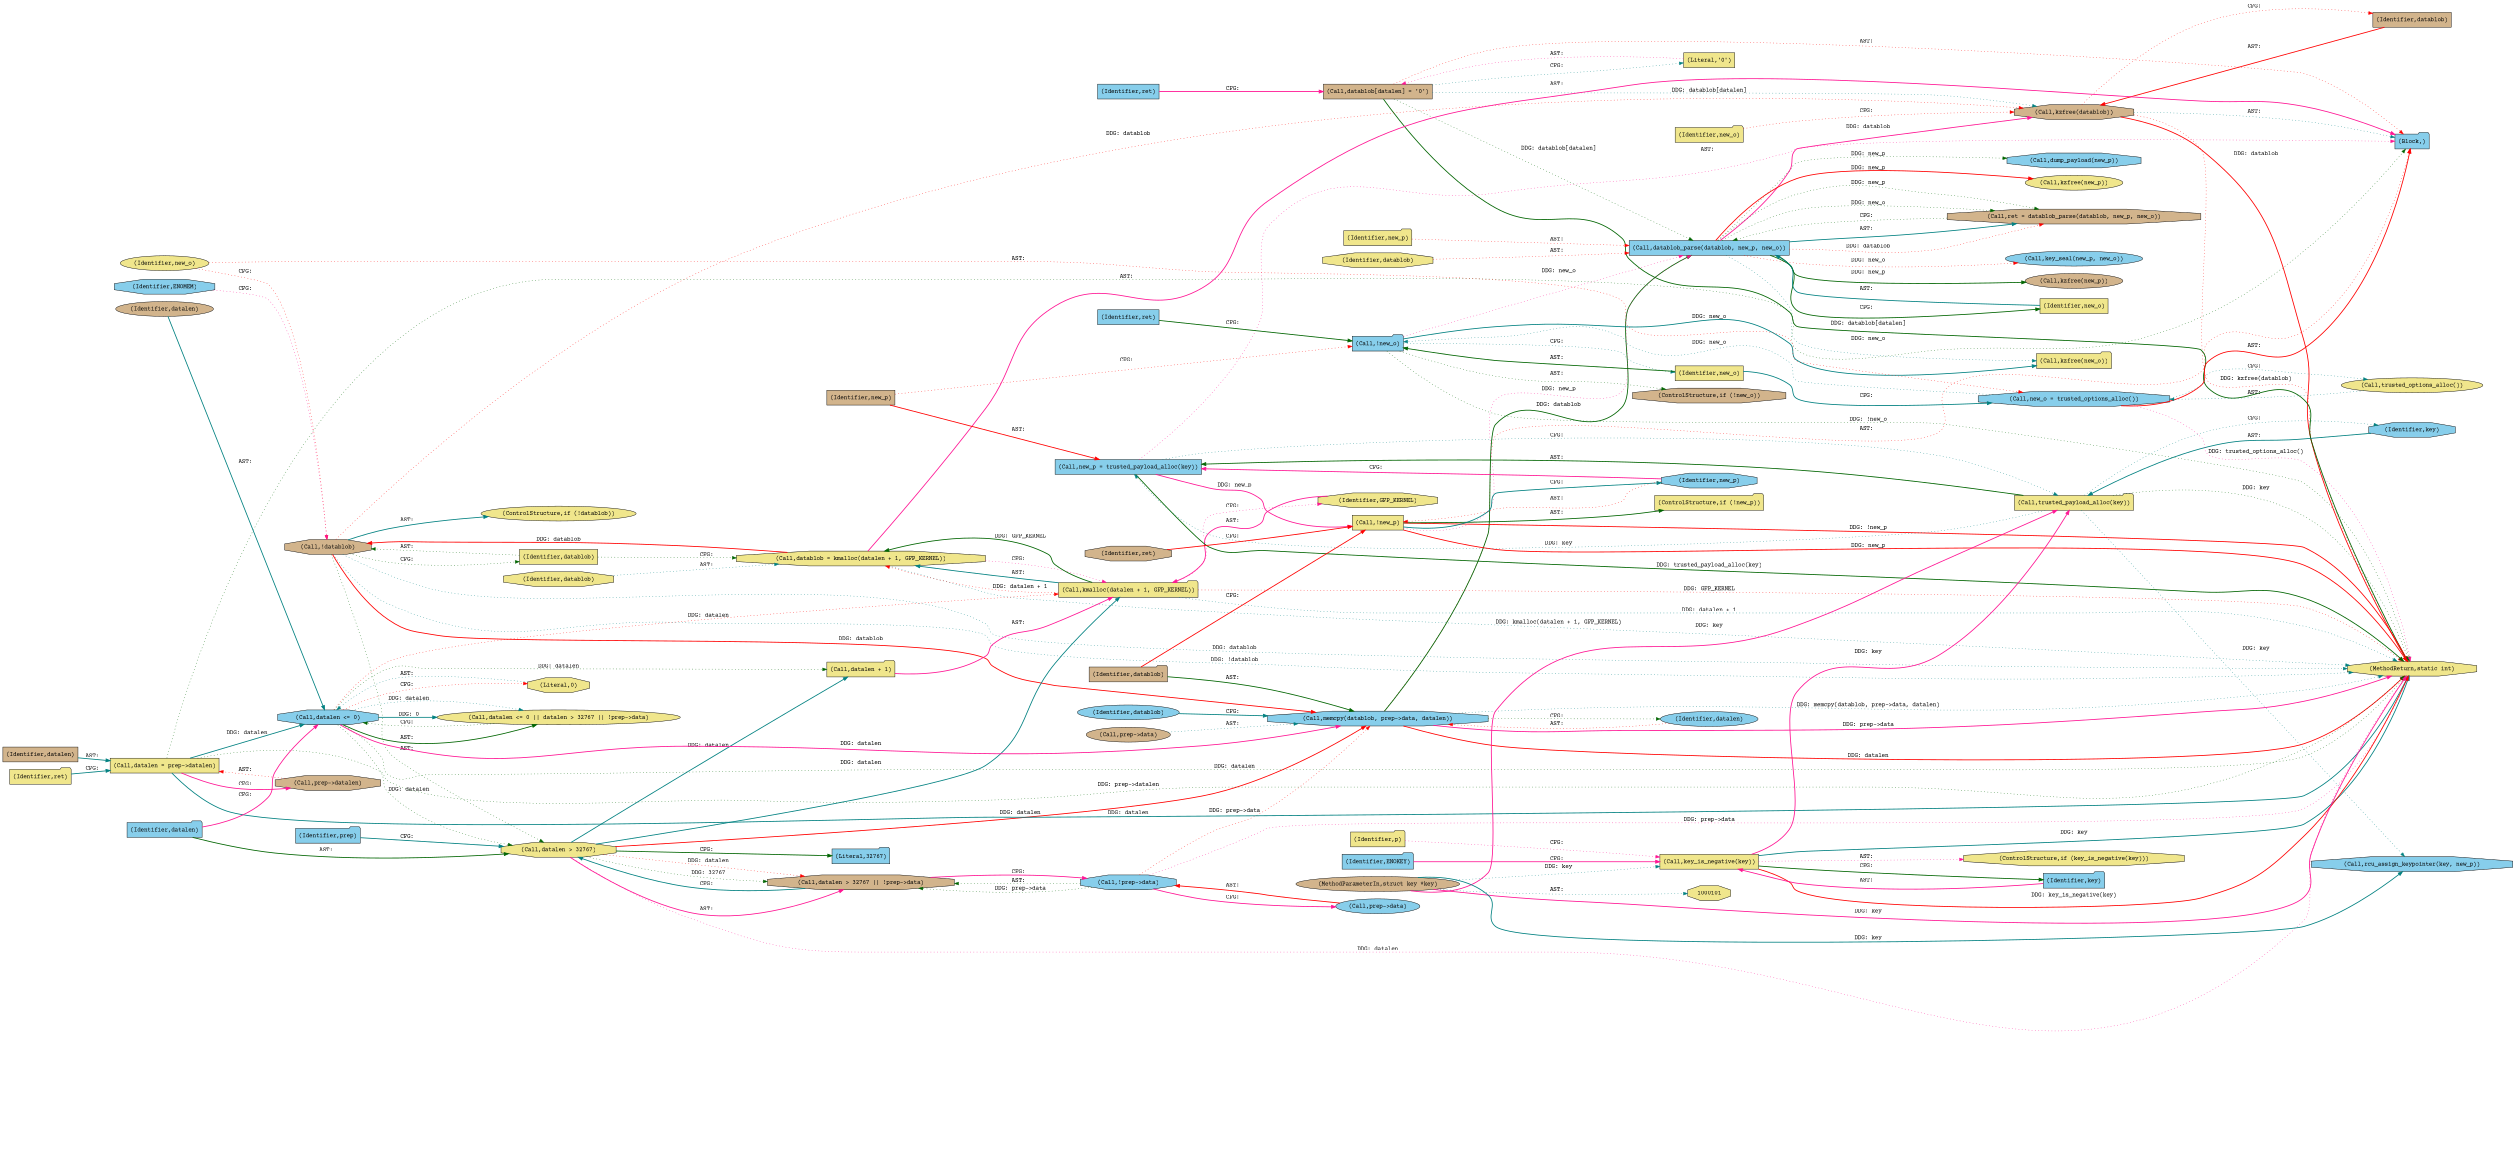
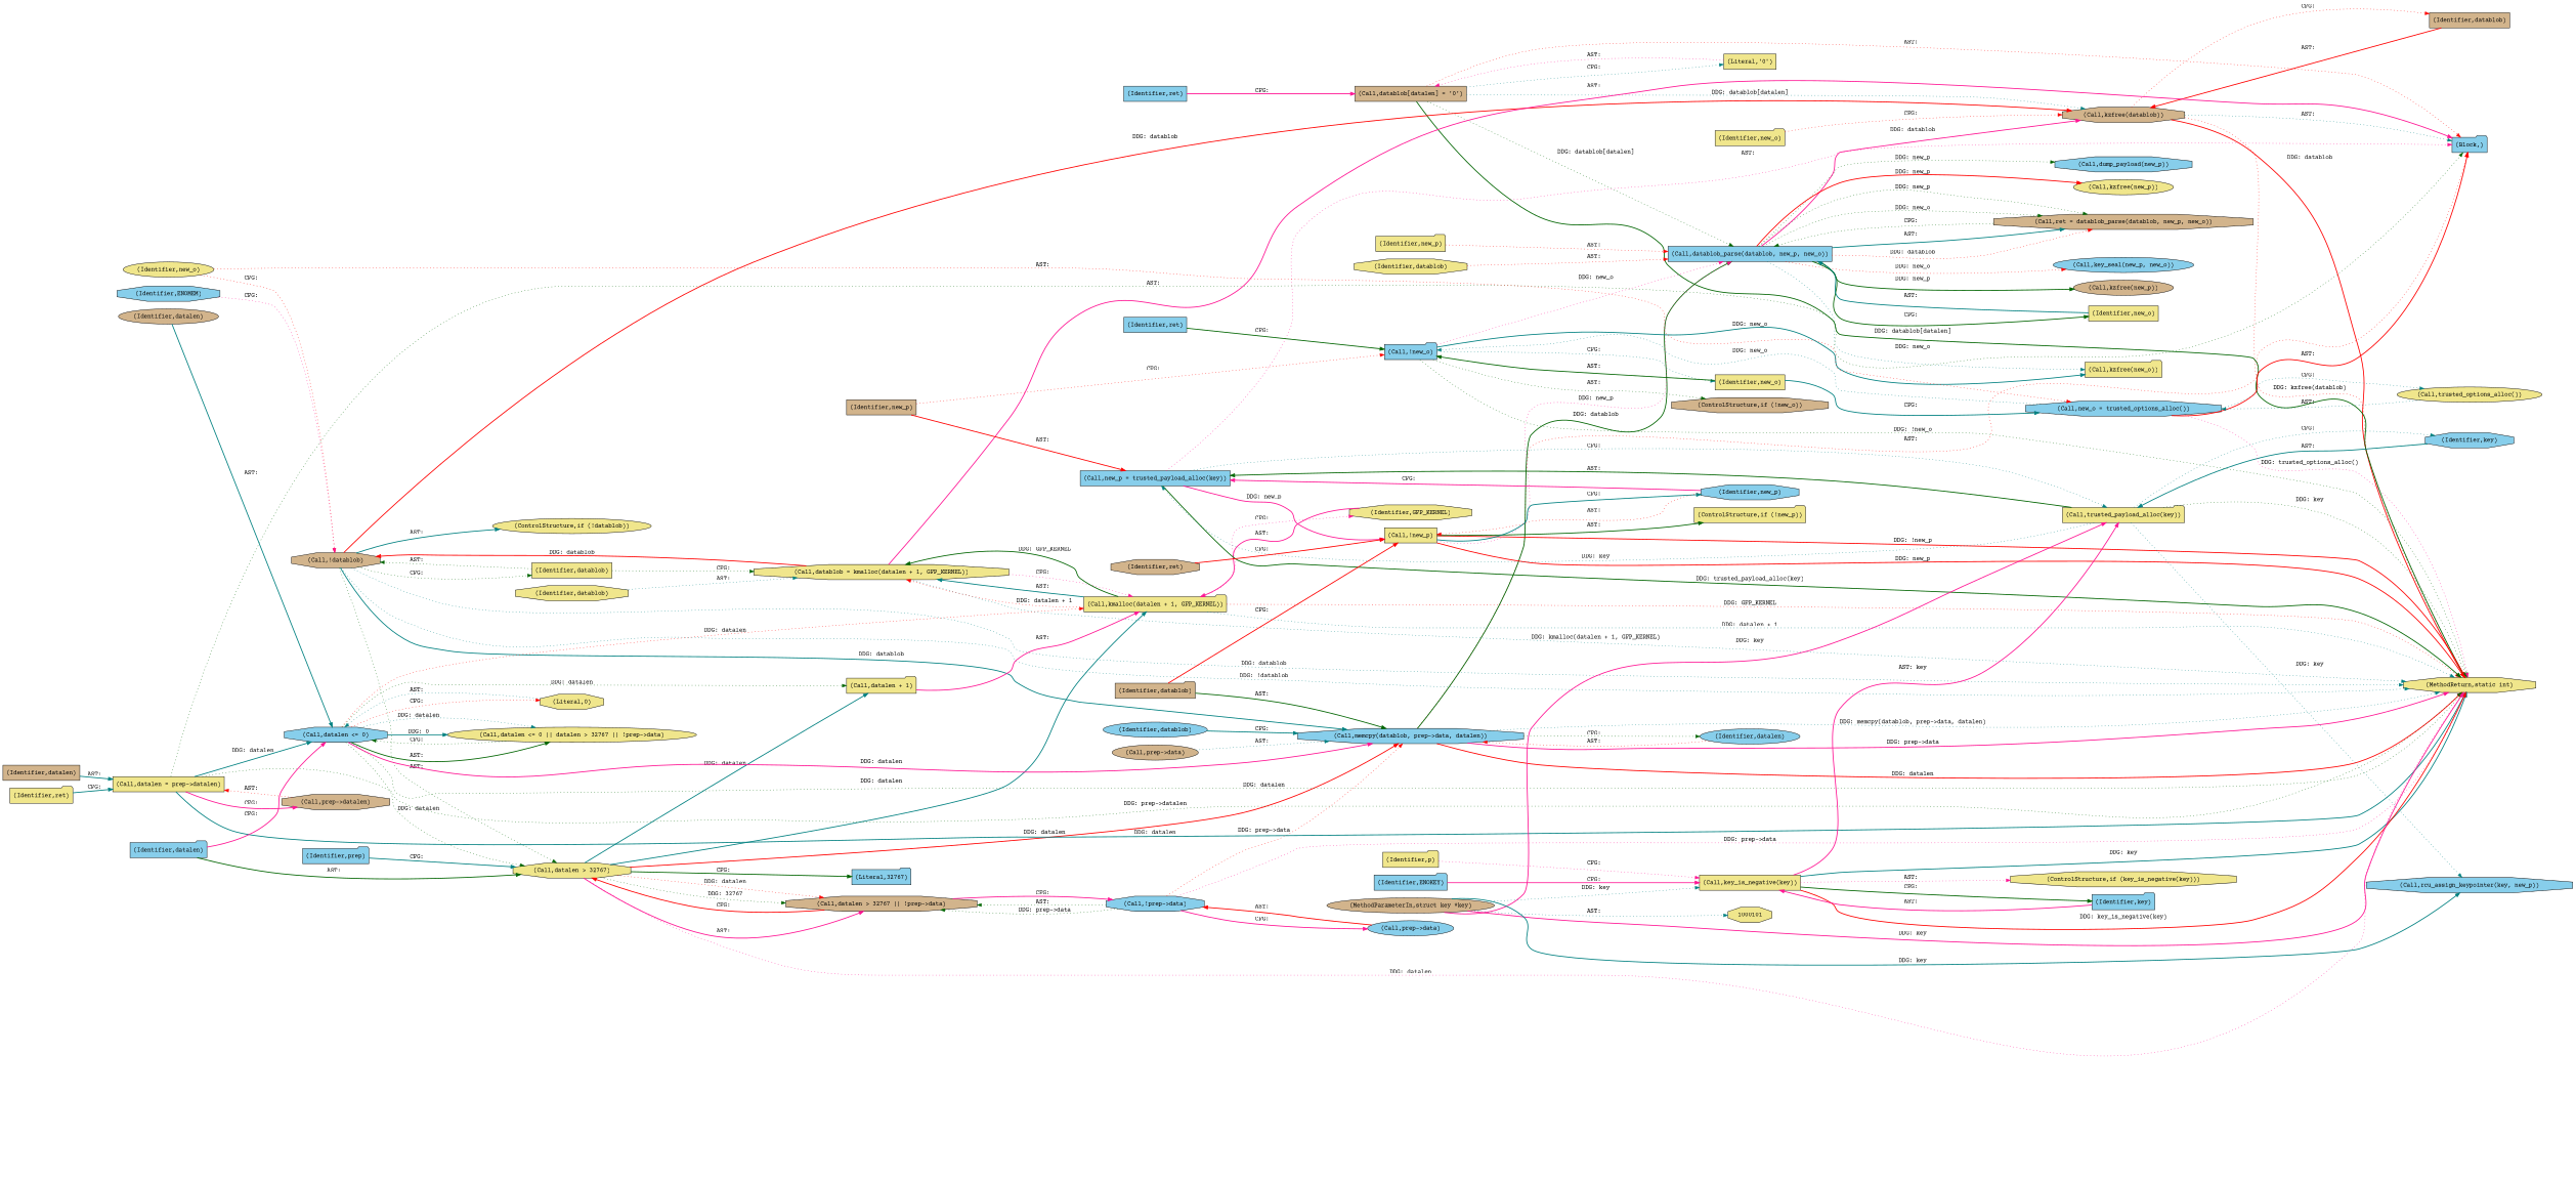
  digraph {
    fontname="Courier Prime"
    rankdir=LR
    node [fillcolor=khaki fontname="Courier Prime" shape=octagon style=filled]
    edge [color=teal fontname="Courier Prime" style=dotted]
    n1 [fillcolor=tan label="(Call,kzfree(datablob))"]
    n2 [fillcolor=skyblue label="(Block,)" shape=folder]
    n3 [fillcolor=tan label="(Identifier,datablob)" shape=box]
    n4 [label="(MethodReturn,static int)"]
    n5 [fillcolor=skyblue label="(Call,datablob_parse(datablob, new_p, new_o))" shape=box]
    n6 [fillcolor=tan label="(Call,ret = datablob_parse(datablob, new_p, new_o))"]
    n7 [fillcolor=skyblue label="(Call,key_seal(new_p, new_o))" shape=ellipse]
    n8 [fillcolor=tan label="(Call,kzfree(new_p))" shape=ellipse]
    n9 [label="(Identifier,new_o)" shape=box]
    n10 [fillcolor=skyblue label="(Call,dump_payload(new_p))"]
    n11 [label="(Call,kzfree(new_o))" shape=folder]
    n12 [label="(Call,kzfree(new_p))" shape=ellipse]
    n13 [fillcolor=tan label="(Call,datablob[datalen] = '\0')" shape=box]
    n14 [label="(Literal,'\0')" shape=box]
    n15 [fillcolor=skyblue label="(Call,memcpy(datablob, prep->data, datalen))"]
    n16 [fillcolor=skyblue label="(Identifier,datalen)" shape=ellipse]
    n17 [fillcolor=tan label="(Call,!datablob)"]
    n18 [label="(ControlStructure,if (!datablob))" shape=ellipse]
    n19 [label="(Identifier,datablob)" shape=box]
    n20 [label="(Call,datalen > 32767)"]
    n21 [label="(Call,datablob = kmalloc(datalen + 1, GFP_KERNEL))"]
    n22 [label="(Call,kmalloc(datalen + 1, GFP_KERNEL))" shape=folder]
    n23 [label="(Identifier,GFP_KERNEL)"]
    n24 [fillcolor=tan label="(Call,datalen > 32767 || !prep->data)"]
    n25 [label="(Call,datalen + 1)" shape=folder]
    n26 [fillcolor=skyblue label="(Literal,32767)" shape=folder]
    n27 [fillcolor=skyblue label="(Call,!prep->data)"]
    n28 [fillcolor=skyblue label="(Call,datalen <= 0)"]
    n29 [label="(Literal,0)"]
    n30 [label="(Call,datalen <= 0 || datalen > 32767 || !prep->data)" shape=ellipse]
    n31 [label="(Call,datalen = prep->datalen)" shape=box]
    n32 [fillcolor=tan label="(Call,prep->datalen)"]
    n33 [fillcolor=skyblue label="(Call,prep->data)" shape=ellipse]
    n34 [label="(Call,!new_p)" shape=box]
    n35 [label="(ControlStructure,if (!new_p))" shape=folder]
    n36 [fillcolor=skyblue label="(Identifier,new_p)"]
    n37 [fillcolor=skyblue label="(Call,new_p = trusted_payload_alloc(key))" shape=box]
    n38 [label="(Call,trusted_payload_alloc(key))" shape=folder]
    n39 [fillcolor=skyblue label="(Call,rcu_assign_keypointer(key, new_p))"]
    n40 [fillcolor=skyblue label="(Identifier,key)"]
    n41 [label="(Call,key_is_negative(key))" shape=box]
    n42 [fillcolor=skyblue label="(Identifier,key)" shape=folder]
    n43 [label="(ControlStructure,if (key_is_negative(key)))"]
    n44 [fillcolor=tan label="(MethodParameterIn,struct key *key)" shape=ellipse]
    1000101
    n46 [fillcolor=skyblue label="(Call,!new_o)" shape=folder]
    n47 [label="(Identifier,new_o)" shape=box]
    n48 [fillcolor=tan label="(ControlStructure,if (!new_o))"]
    n49 [fillcolor=skyblue label="(Call,new_o = trusted_options_alloc())"]
    n50 [label="(Call,trusted_options_alloc())" shape=ellipse]
    n51 [fillcolor=skyblue label="(Identifier,ret)" shape=box]
    n52 [fillcolor=skyblue label="(Identifier,datablob)" shape=ellipse]
    n53 [fillcolor=skyblue label="(Identifier,prep)" shape=folder]
    n54 [fillcolor=tan label="(Identifier,datalen)" shape=box]
    n55 [label="(Identifier,p)" shape=folder]
    n56 [label="(Identifier,new_p)" shape=folder]
    n57 [fillcolor=skyblue label="(Identifier,ENOKEY)" shape=folder]
    n58 [fillcolor=skyblue label="(Identifier,ret)" shape=box]
    n59 [label="(Identifier,new_o)" shape=ellipse]
    n60 [label="(Identifier,new_o)" shape=folder]
    n61 [fillcolor=tan label="(Identifier,datalen)" shape=ellipse]
    n62 [fillcolor=tan label="(Call,prep->data)" shape=ellipse]
    n63 [fillcolor=tan label="(Identifier,datablob)" shape=folder]
    n64 [label="(Identifier,datablob)"]
    n65 [fillcolor=skyblue label="(Identifier,datalen)" shape=folder]
    n66 [label="(Identifier,datablob)"]
    n67 [label="(Identifier,ret)" shape=folder]
    n68 [fillcolor=tan label="(Identifier,new_p)" shape=box]
    n69 [fillcolor=skyblue label="(Identifier,ENOMEM)"]
    n70 [fillcolor=tan label="(Identifier,ret)"]
    n1 -> n2 [label="AST: "]
    n1 -> n3 [color=red label="CFG: "]
    n1 -> n4 [color=red label="DDG: datablob" style=bold]
    n1 -> n4 [color=red label="DDG: kzfree(datablob)"]
    n3 -> n1 [color=red label="AST: " style=bold]
    n5 -> n1 [color=deeppink label="DDG: datablob" style=bold]
    n5 -> n6 [label="AST: " style=bold]
    n5 -> n6 [color=red label="DDG: datablob"]
    n5 -> n6 [color=darkgreen label="DDG: new_p"]
    n5 -> n6 [color=darkgreen label="DDG: new_o"]
    n5 -> n7 [color=red label="DDG: new_o"]
    n5 -> n8 [color=darkgreen label="DDG: new_p" style=bold]
    n5 -> n9 [color=darkgreen label="CFG: " style=bold]
    n5 -> n10 [color=darkgreen label="DDG: new_p"]
    n5 -> n11 [label="DDG: new_o"]
    n5 -> n12 [color=red label="DDG: new_p" style=bold]
    n6 -> n5 [color=darkgreen label="CFG: "]
    n9 -> n5 [label="AST: " style=bold]
    n13 -> n1 [label="DDG: datablob[datalen]"]
    n13 -> n2 [color=red label="AST: "]
    n13 -> n4 [color=darkgreen label="DDG: datablob[datalen]" style=bold]
    n13 -> n5 [color=darkgreen label="DDG: datablob[datalen]"]
    n13 -> n14 [label="CFG: "]
    n14 -> n13 [color=deeppink label="AST: "]
    n15 -> n2 [color=red label="AST: "]
    n15 -> n4 [color=red label="DDG: datalen" style=bold]
    n15 -> n4 [label="DDG: memcpy(datablob, prep->data, datalen)"]
    n15 -> n4 [color=deeppink label="DDG: prep->data" style=bold]
    n15 -> n5 [color=darkgreen label="DDG: datablob" style=bold]
    n15 -> n16 [color=darkgreen label="CFG: "]
    n16 -> n15 [color=red label="AST: "]
-   n17 -> n1 [color=red label="DDG: datablob"]
+   n17 -> n1 [color=red label="DDG: datablob" style=bold]
    n17 -> n4 [label="DDG: !datablob"]
    n17 -> n4 [label="DDG: datablob"]
-   n17 -> n15 [color=red label="DDG: datablob" style=bold]
+   n17 -> n15 [label="DDG: datablob" style=bold]
    n17 -> n18 [label="AST: " style=bold]
    n17 -> n19 [color=darkgreen label="CFG: "]
    n17 -> n20 [color=darkgreen label="AST: "]
    n19 -> n17 [color=darkgreen label="AST: "]
    n19 -> n21 [color=darkgreen label="CFG: "]
    n20 -> n4 [color=deeppink label="DDG: datalen"]
    n20 -> n15 [color=red label="DDG: datalen" style=bold]
    n20 -> n22 [label="DDG: datalen" style=bold]
    n20 -> n24 [color=deeppink label="AST: " style=bold]
    n20 -> n24 [color=red label="DDG: datalen"]
    n20 -> n24 [color=darkgreen label="DDG: 32767"]
    n20 -> n25 [label="DDG: datalen" style=bold]
    n20 -> n26 [color=darkgreen label="CFG: " style=bold]
    n21 -> n2 [color=deeppink label="AST: " style=bold]
    n21 -> n4 [label="DDG: kmalloc(datalen + 1, GFP_KERNEL)"]
    n21 -> n17 [color=red label="DDG: datablob" style=bold]
    n21 -> n22 [color=deeppink label="CFG: "]
    n22 -> n4 [color=red label="DDG: GFP_KERNEL"]
    n22 -> n4 [label="DDG: datalen + 1"]
    n22 -> n21 [label="AST: " style=bold]
    n22 -> n21 [color=red label="DDG: datalen + 1"]
    n22 -> n21 [color=darkgreen label="DDG: GFP_KERNEL" style=bold]
    n22 -> n23 [color=deeppink label="CFG: "]
    n23 -> n22 [color=deeppink label="AST: " style=bold]
-   n24 -> n20 [label="CFG: " style=bold]
+   n24 -> n20 [color=red label="CFG: " style=bold]
    n24 -> n27 [color=deeppink label="CFG: " style=bold]
    n25 -> n22 [color=deeppink label="AST: " style=bold]
    n27 -> n4 [color=deeppink label="DDG: prep->data"]
    n27 -> n15 [color=red label="DDG: prep->data"]
    n27 -> n24 [color=darkgreen label="AST: "]
    n27 -> n24 [color=darkgreen label="DDG: prep->data"]
    n27 -> n33 [color=deeppink label="CFG: " style=bold]
    n28 -> n4 [color=darkgreen label="DDG: datalen"]
    n28 -> n15 [color=deeppink label="DDG: datalen" style=bold]
    n28 -> n20 [color=darkgreen label="DDG: datalen"]
    n28 -> n22 [color=red label="DDG: datalen"]
    n28 -> n25 [color=darkgreen label="DDG: datalen"]
    n28 -> n29 [color=red label="CFG: "]
    n28 -> n30 [color=darkgreen label="AST: " style=bold]
    n28 -> n30 [label="DDG: datalen"]
    n28 -> n30 [label="DDG: 0" style=bold]
    n29 -> n28 [label="AST: "]
    n30 -> n28 [color=darkgreen label="CFG: "]
    n31 -> n2 [color=darkgreen label="AST: "]
    n31 -> n4 [label="DDG: datalen" style=bold]
    n31 -> n4 [color=darkgreen label="DDG: prep->datalen"]
    n31 -> n28 [label="DDG: datalen" style=bold]
    n31 -> n32 [color=deeppink label="CFG: " style=bold]
    n32 -> n31 [color=red label="AST: "]
    n33 -> n27 [color=red label="AST: " style=bold]
    n34 -> n4 [color=red label="DDG: !new_p" style=bold]
    n34 -> n4 [color=red label="DDG: new_p" style=bold]
    n34 -> n5 [color=deeppink label="DDG: new_p"]
    n34 -> n35 [color=darkgreen label="AST: " style=bold]
    n34 -> n36 [label="CFG: " style=bold]
    n36 -> n34 [color=red label="AST: "]
    n36 -> n37 [color=deeppink label="CFG: " style=bold]
    n37 -> n2 [color=deeppink label="AST: "]
    n37 -> n4 [color=darkgreen label="DDG: trusted_payload_alloc(key)" style=bold]
    n37 -> n34 [color=deeppink label="DDG: new_p" style=bold]
    n37 -> n38 [label="CFG: "]
    n38 -> n4 [color=darkgreen label="DDG: key"]
    n38 -> n37 [color=darkgreen label="AST: " style=bold]
    n38 -> n37 [label="DDG: key"]
    n38 -> n39 [label="DDG: key"]
    n38 -> n40 [label="CFG: "]
    n40 -> n38 [label="AST: " style=bold]
    n41 -> n4 [label="DDG: key" style=bold]
    n41 -> n4 [color=red label="DDG: key_is_negative(key)" style=bold]
-   n41 -> n38 [color=deeppink label="DDG: key" style=bold]
+   n41 -> n38 [color=deeppink label="AST: key" style=bold]
    n41 -> n42 [color=darkgreen label="CFG: " style=bold]
    n41 -> n43 [color=deeppink label="AST: "]
    n42 -> n41 [color=deeppink label="AST: " style=bold]
    n44 -> n4 [color=deeppink label="DDG: key" style=bold]
    n44 -> n38 [color=deeppink label="DDG: key" style=bold]
    n44 -> n39 [label="DDG: key" style=bold]
    n44 -> n41 [label="DDG: key"]
    n44 -> 1000101 [label="AST: "]
    n46 -> n4 [color=darkgreen label="DDG: !new_o"]
    n46 -> n5 [color=deeppink label="DDG: new_o"]
    n46 -> n11 [label="DDG: new_o" style=bold]
    n46 -> n47 [label="CFG: "]
    n46 -> n48 [color=darkgreen label="AST: "]
    n47 -> n46 [color=darkgreen label="AST: " style=bold]
    n47 -> n49 [label="CFG: " style=bold]
    n49 -> n2 [color=red label="AST: " style=bold]
    n49 -> n4 [color=deeppink label="DDG: trusted_options_alloc()"]
    n49 -> n46 [label="DDG: new_o"]
    n49 -> n50 [label="CFG: "]
    n50 -> n49 [label="AST: "]
    n51 -> n13 [color=deeppink label="CFG: " style=bold]
    n52 -> n15 [label="CFG: " style=bold]
    n53 -> n20 [label="CFG: " style=bold]
    n54 -> n31 [label="AST: " style=bold]
    n55 -> n41 [color=deeppink label="CFG: "]
    n56 -> n5 [color=red label="AST: "]
    n57 -> n41 [color=deeppink label="CFG: " style=bold]
    n58 -> n46 [color=darkgreen label="CFG: " style=bold]
    n59 -> n17 [color=red label="CFG: "]
    n59 -> n49 [color=red label="AST: "]
    n60 -> n1 [color=red label="CFG: "]
    n61 -> n28 [label="AST: " style=bold]
    n62 -> n15 [label="AST: "]
    n63 -> n15 [color=darkgreen label="AST: " style=bold]
    n63 -> n34 [color=red label="CFG: " style=bold]
    n64 -> n5 [color=red label="AST: "]
    n65 -> n20 [color=darkgreen label="AST: " style=bold]
    n65 -> n28 [color=deeppink label="CFG: " style=bold]
    n66 -> n21 [label="AST: "]
    n67 -> n31 [label="CFG: " style=bold]
    n68 -> n37 [color=red label="AST: " style=bold]
    n68 -> n46 [color=red label="CFG: "]
    n69 -> n17 [color=deeppink label="CFG: "]
    n70 -> n34 [color=red label="CFG: " style=bold]
  }
